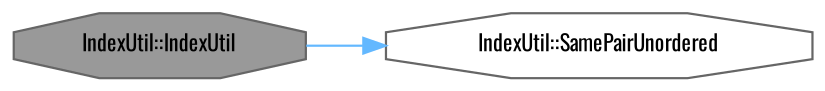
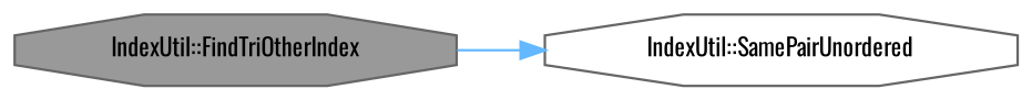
  digraph {
    rankdir=LR
    fontname=Oswald
    node [fontname=Oswald fontsize=10 shape=octagon style=filled]
-   n1 [color=gray40 fillcolor=grey60 fontcolor=black height=0.2 label="IndexUtil::IndexUtil" width=0.4]
+   n1 [color=gray40 fillcolor=grey60 fontcolor=black height=0.2 label="IndexUtil::FindTriOtherIndex" width=0.4]
    n2 [color=grey40 fillcolor=white height=0.2 label="IndexUtil::SamePairUnordered" width=0.4]
    n1 -> n2 [color=steelblue1 fontname=Oswald fontsize=10 labelfontname=Helvetica labelfontsize=10 style=solid]
  }
